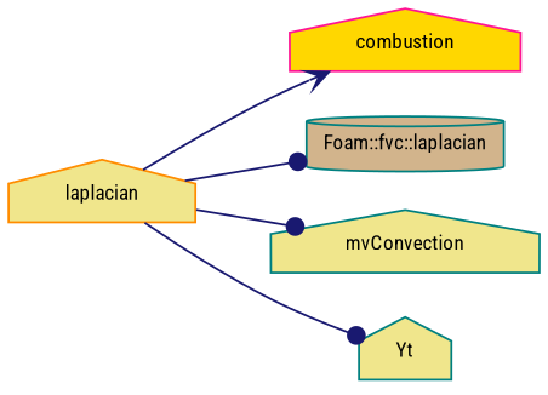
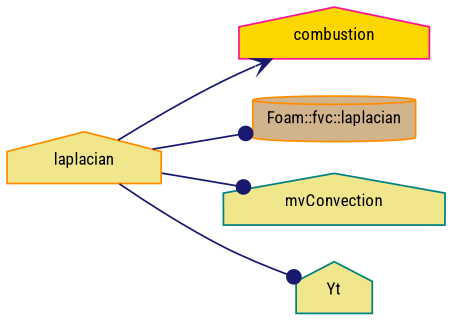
  digraph {
    fontname="Roboto Condensed"
    rankdir=LR
    node [color=darkorange fillcolor=khaki fontname="Roboto Condensed" fontsize=10 shape=house style=filled]
    edge [arrowhead=dot color=midnightblue fontname="Roboto Condensed" fontsize=10 labelfontname=Helvetica labelfontsize=10 style=solid]
    n1 [fontcolor=black height=0.2 label=laplacian width=0.4]
    n2 [color=deeppink fillcolor=gold height=0.2 label=combustion width=0.4]
-   n3 [color=teal fillcolor=tan height=0.2 label="Foam::fvc::laplacian" shape=cylinder width=0.4]
+   n3 [fillcolor=tan height=0.2 label="Foam::fvc::laplacian" shape=cylinder width=0.4]
    n4 [color=teal height=0.2 label=mvConvection width=0.4]
    n5 [color=teal height=0.2 label=Yt width=0.4]
    n1 -> n2 [arrowhead=vee]
    n1 -> n3
    n1 -> n4
    n1 -> n5
  }
